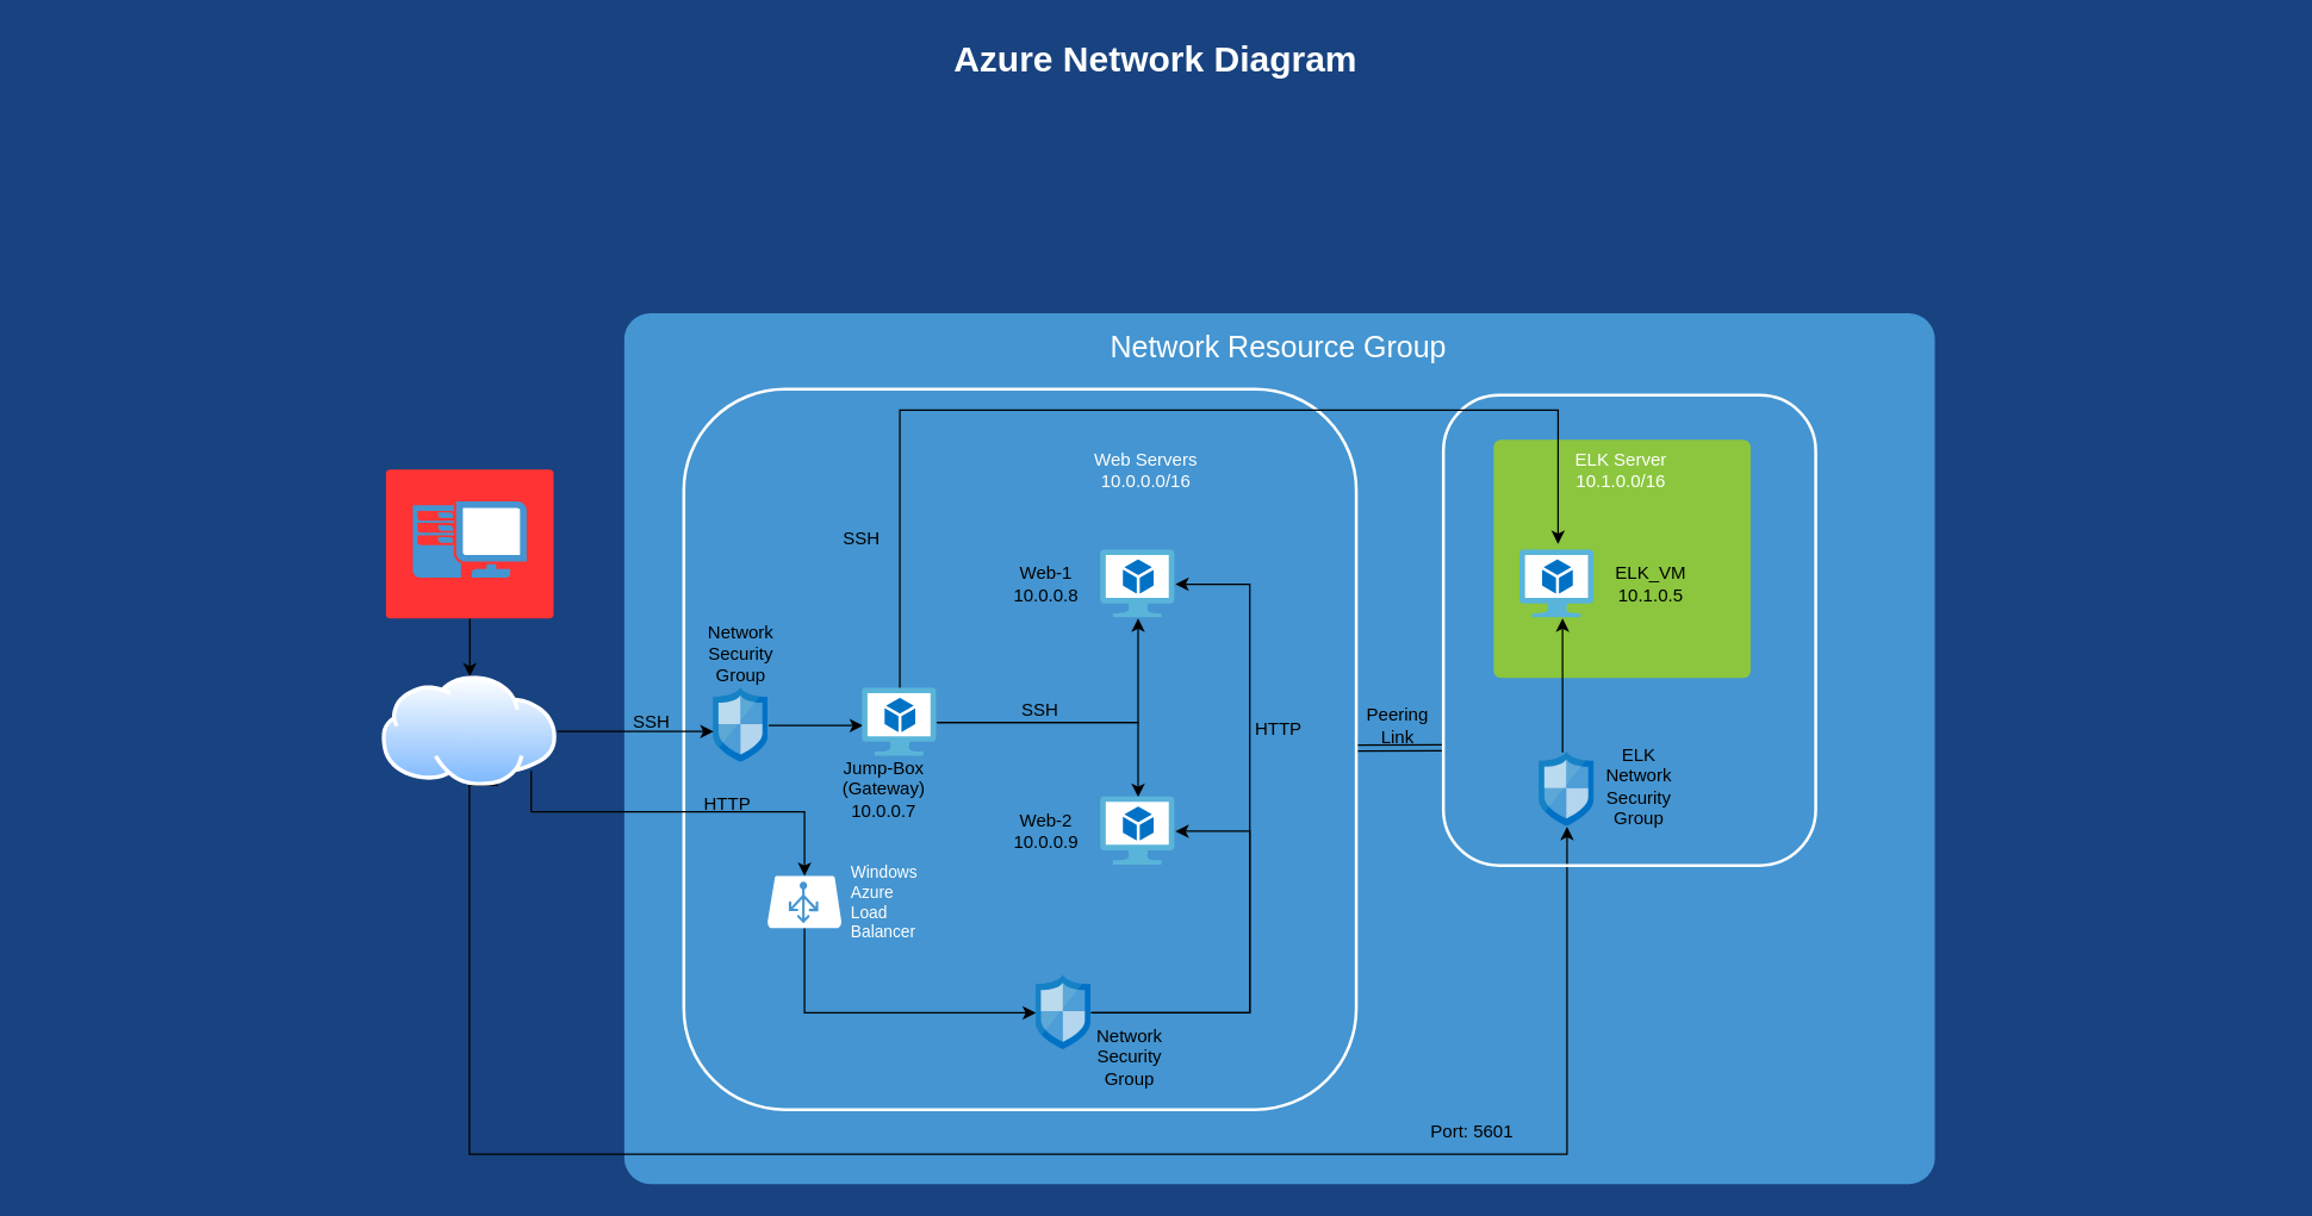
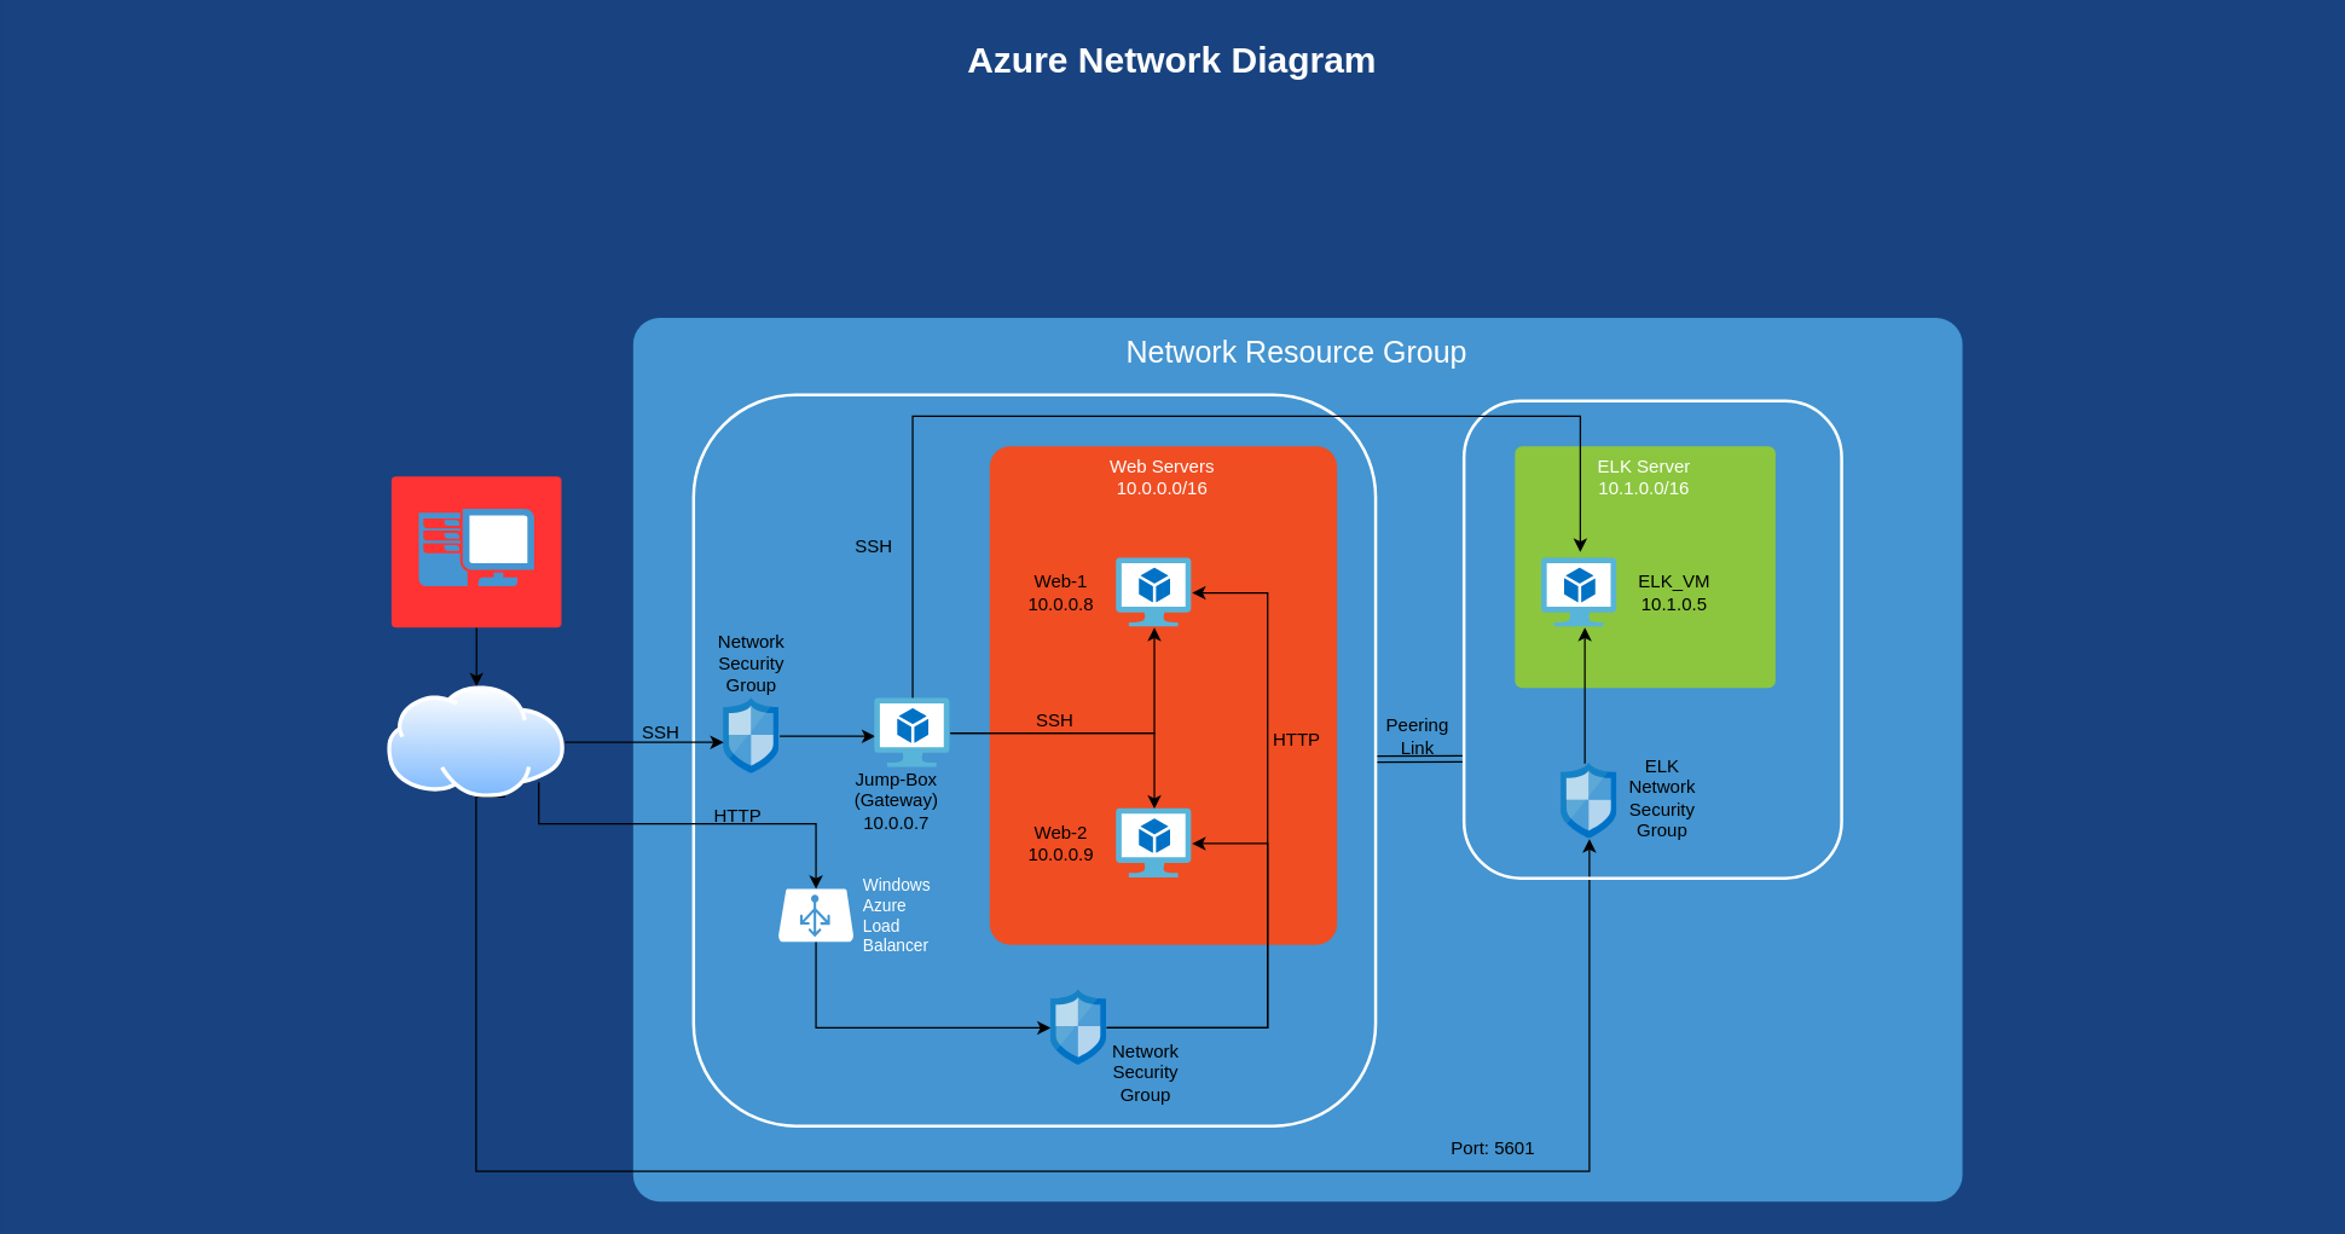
  <mxCell id="0" style=";html=1;" />
  <mxCell id="1" style=";html=1;" parent="0" />
  <mxCell id="2" value="Network Resource Group" style="whiteSpace=wrap;html=1;rounded=1;shadow=0;strokeColor=none;strokeWidth=2;fillColor=#4495d1;fontSize=20;fontColor=#FFFFFF;align=center;arcSize=3;verticalAlign=top;spacingTop=4;" parent="1" vertex="1"><mxGeometry x="418.48" y="210" width="880" height="585" as="geometry" /></mxCell>
  <mxCell id="3" style="edgeStyle=none;shape=link;rounded=0;orthogonalLoop=1;jettySize=auto;html=1;entryX=1;entryY=1;entryDx=0;entryDy=0;fontColor=#FFFFFF;" parent="1" source="4" target="44" edge="1"><mxGeometry relative="1" as="geometry" /></mxCell>
  <mxCell id="4" value="" style="rounded=1;whiteSpace=wrap;html=1;shadow=0;strokeWidth=2;fillColor=none;fontSize=12;fontColor=#000000;align=center;strokeColor=#FFFFFF;" parent="1" vertex="1"><mxGeometry x="458.48" y="261" width="451.5" height="484" as="geometry" /></mxCell>
  <mxCell id="5" style="edgeStyle=orthogonalEdgeStyle;rounded=0;orthogonalLoop=1;jettySize=auto;html=1;entryX=0.5;entryY=0;entryDx=0;entryDy=0;" parent="1" source="7" target="26" edge="1"><mxGeometry relative="1" as="geometry"><mxPoint x="347.75" y="535" as="targetPoint" /></mxGeometry></mxCell>
  <mxCell id="6" style="edgeStyle=orthogonalEdgeStyle;rounded=0;orthogonalLoop=1;jettySize=auto;html=1;exitX=0.66;exitY=0.987;exitDx=0;exitDy=0;exitPerimeter=0;" parent="1" source="26" target="17" edge="1"><mxGeometry relative="1" as="geometry"><Array as="points"><mxPoint x="314.48" y="527" /><mxPoint x="314.48" y="775" /><mxPoint x="1051.48" y="775" /></Array></mxGeometry></mxCell>
  <mxCell id="7" value="" style="rounded=1;whiteSpace=wrap;html=1;shadow=0;strokeWidth=2;fillColor=#FF3333;fontSize=12;fontColor=#000000;align=center;strokeColor=none;arcSize=3;labelBackgroundColor=#007FFF;" parent="1" vertex="1"><mxGeometry x="258.48" y="315" width="112.5" height="100" as="geometry" /></mxCell>
  <mxCell id="8" value="" style="rounded=1;whiteSpace=wrap;html=1;shadow=0;strokeWidth=2;fillColor=#8BC63E;fontSize=12;fontColor=#000000;align=center;strokeColor=none;arcSize=3;" parent="1" vertex="1"><mxGeometry x="1002.23" y="295" width="172.5" height="160" as="geometry" /></mxCell>
- <mxCell id="9" value="Web Servers&lt;br&gt;10.0.0.0/16" style="rounded=1;whiteSpace=wrap;html=1;shadow=0;strokeWidth=2;fillColor=#4495d1;fontSize=12;fontColor=#FFFFFF;align=center;strokeColor=none;arcSize=6;verticalAlign=top;" parent="1" vertex="1"><mxGeometry x="654.48" y="295" width="230" height="330" as="geometry" /></mxCell>
+ <mxCell id="9" value="Web Servers&lt;br&gt;10.0.0.0/16" style="rounded=1;whiteSpace=wrap;html=1;shadow=0;strokeWidth=2;fillColor=#F04D22;fontSize=12;fontColor=#FFFFFF;align=center;strokeColor=none;arcSize=6;verticalAlign=top;" parent="1" vertex="1"><mxGeometry x="654.48" y="295" width="230" height="330" as="geometry" /></mxCell>
  <mxCell id="10" value="" style="rounded=1;whiteSpace=wrap;html=1;shadow=0;strokeWidth=2;fillColor=none;fontSize=12;fontColor=#000000;align=center;strokeColor=#FFFFFF;" parent="1" vertex="1"><mxGeometry x="968.48" y="265" width="250" height="316" as="geometry" /></mxCell>
  <mxCell id="11" style="edgeStyle=orthogonalEdgeStyle;rounded=0;orthogonalLoop=1;jettySize=auto;html=1;" parent="1" source="12" target="35" edge="1"><mxGeometry relative="1" as="geometry"><Array as="points"><mxPoint x="539.48" y="680" /></Array></mxGeometry></mxCell>
  <mxCell id="12" value="Windows&lt;div&gt;Azure&lt;/div&gt;&lt;div&gt;Load&lt;/div&gt;&lt;div&gt;Balancer&lt;/div&gt;" style="verticalLabelPosition=middle;html=1;verticalAlign=middle;strokeColor=none;fillColor=#FFFFFF;shape=mxgraph.azure.azure_load_balancer;rounded=1;shadow=0;dashed=1;fontSize=11;fontColor=#FFFFFF;align=left;labelPosition=right;spacingLeft=5;" parent="1" vertex="1"><mxGeometry x="514.48" y="588" width="50" height="35" as="geometry" /></mxCell>
  <mxCell id="13" value="Azure Network Diagram" style="text;strokeColor=none;fillColor=none;html=1;fontSize=24;fontStyle=1;verticalAlign=middle;align=center;rounded=0;shadow=0;fontColor=#FFFFFF;" parent="1" vertex="1"><mxGeometry x="20" y="20" width="1510" height="40" as="geometry" /></mxCell>
  <mxCell id="14" style="edgeStyle=orthogonalEdgeStyle;rounded=0;orthogonalLoop=1;jettySize=auto;html=1;entryX=0.007;entryY=0.543;entryDx=0;entryDy=0;entryPerimeter=0;" parent="1" source="15" target="21" edge="1"><mxGeometry relative="1" as="geometry" /></mxCell>
  <mxCell id="15" value="" style="sketch=0;aspect=fixed;html=1;points=[];align=center;image;fontSize=12;image=img/lib/mscae/Network_Security_Groups_Classic.svg;" parent="1" vertex="1"><mxGeometry x="478.48" y="462" width="37" height="50" as="geometry" /></mxCell>
  <mxCell id="16" style="edgeStyle=orthogonalEdgeStyle;rounded=0;orthogonalLoop=1;jettySize=auto;html=1;entryX=0.57;entryY=1;entryDx=0;entryDy=0;entryPerimeter=0;" parent="1" source="17" target="30" edge="1"><mxGeometry relative="1" as="geometry"><Array as="points"><mxPoint x="1048.48" y="475" /><mxPoint x="1048.48" y="475" /></Array></mxGeometry></mxCell>
  <mxCell id="17" value="" style="sketch=0;aspect=fixed;html=1;points=[];align=center;image;fontSize=12;image=img/lib/mscae/Network_Security_Groups_Classic.svg;" parent="1" vertex="1"><mxGeometry x="1032.98" y="505" width="37" height="50" as="geometry" /></mxCell>
  <mxCell id="18" style="edgeStyle=orthogonalEdgeStyle;rounded=0;orthogonalLoop=1;jettySize=auto;html=1;" parent="1" source="21" target="22" edge="1"><mxGeometry relative="1" as="geometry"><Array as="points"><mxPoint x="763.48" y="485" /></Array></mxGeometry></mxCell>
  <mxCell id="19" style="edgeStyle=orthogonalEdgeStyle;rounded=0;orthogonalLoop=1;jettySize=auto;html=1;" parent="1" source="21" target="23" edge="1"><mxGeometry relative="1" as="geometry" /></mxCell>
  <mxCell id="20" style="edgeStyle=orthogonalEdgeStyle;rounded=0;orthogonalLoop=1;jettySize=auto;html=1;fontColor=#FFFFFF;strokeColor=#000000;" parent="1" source="21" edge="1"><mxGeometry relative="1" as="geometry"><mxPoint x="1045.48" y="365" as="targetPoint" /><Array as="points"><mxPoint x="603.48" y="275" /><mxPoint x="1045.48" y="275" /></Array></mxGeometry></mxCell>
  <mxCell id="21" value="" style="sketch=0;aspect=fixed;html=1;points=[];align=center;image;fontSize=12;image=img/lib/mscae/Virtual_Machine_2.svg;" parent="1" vertex="1"><mxGeometry x="578.48" y="462" width="50" height="46" as="geometry" /></mxCell>
  <mxCell id="22" value="" style="sketch=0;aspect=fixed;html=1;points=[];align=center;image;fontSize=12;image=img/lib/mscae/Virtual_Machine_2.svg;" parent="1" vertex="1"><mxGeometry x="738.48" y="535" width="50" height="46" as="geometry" /></mxCell>
  <mxCell id="23" value="" style="sketch=0;aspect=fixed;html=1;points=[];align=center;image;fontSize=12;image=img/lib/mscae/Virtual_Machine_2.svg;" parent="1" vertex="1"><mxGeometry x="738.48" y="369" width="50" height="46" as="geometry" /></mxCell>
  <mxCell id="24" style="edgeStyle=orthogonalEdgeStyle;rounded=0;orthogonalLoop=1;jettySize=auto;html=1;exitX=1;exitY=0.5;exitDx=0;exitDy=0;" parent="1" source="26" edge="1"><mxGeometry relative="1" as="geometry"><mxPoint x="478.48" y="491" as="targetPoint" /></mxGeometry></mxCell>
  <mxCell id="25" style="edgeStyle=orthogonalEdgeStyle;rounded=0;orthogonalLoop=1;jettySize=auto;html=1;fontColor=#FFFFFF;exitX=1;exitY=1;exitDx=0;exitDy=0;" parent="1" source="26" target="12" edge="1"><mxGeometry relative="1" as="geometry"><Array as="points"><mxPoint x="356.48" y="545" /><mxPoint x="539.48" y="545" /></Array></mxGeometry></mxCell>
  <mxCell id="26" value="" style="aspect=fixed;perimeter=ellipsePerimeter;html=1;align=center;shadow=0;dashed=0;spacingTop=3;image;image=img/lib/active_directory/internet_cloud.svg;" parent="1" vertex="1"><mxGeometry x="256" y="454" width="117.46" height="74" as="geometry" /></mxCell>
  <mxCell id="27" value="Network Security Group" style="text;html=1;strokeColor=none;fillColor=none;align=center;verticalAlign=middle;whiteSpace=wrap;rounded=0;" parent="1" vertex="1"><mxGeometry x="466.98" y="424" width="60" height="30" as="geometry" /></mxCell>
  <mxCell id="28" value="Web-1&lt;br&gt;10.0.0.8" style="text;html=1;strokeColor=none;fillColor=none;align=center;verticalAlign=middle;whiteSpace=wrap;rounded=0;" parent="1" vertex="1"><mxGeometry x="671.98" y="377" width="60" height="30" as="geometry" /></mxCell>
  <mxCell id="29" value="Web-2&lt;br&gt;10.0.0.9" style="text;html=1;strokeColor=none;fillColor=none;align=center;verticalAlign=middle;whiteSpace=wrap;rounded=0;" parent="1" vertex="1"><mxGeometry x="671.98" y="543" width="60" height="30" as="geometry" /></mxCell>
  <mxCell id="30" value="" style="sketch=0;aspect=fixed;html=1;points=[];align=center;image;fontSize=12;image=img/lib/mscae/Virtual_Machine_2.svg;" parent="1" vertex="1"><mxGeometry x="1019.98" y="369" width="50" height="46" as="geometry" /></mxCell>
  <mxCell id="31" value="ELK_VM&lt;br&gt;10.1.0.5" style="text;html=1;strokeColor=none;fillColor=none;align=center;verticalAlign=middle;whiteSpace=wrap;rounded=0;" parent="1" vertex="1"><mxGeometry x="1078.48" y="377" width="60" height="30" as="geometry" /></mxCell>
  <mxCell id="32" value="ELK Server&lt;br&gt;&lt;div style=&quot;&quot;&gt;&lt;span&gt;10.1.0.0/16&lt;/span&gt;&lt;/div&gt;" style="text;whiteSpace=wrap;html=1;align=center;fontColor=#FFFFFF;" parent="1" vertex="1"><mxGeometry x="1043.48" y="295" width="90" height="40" as="geometry" /></mxCell>
  <mxCell id="33" style="edgeStyle=orthogonalEdgeStyle;rounded=0;orthogonalLoop=1;jettySize=auto;html=1;" parent="1" source="35" target="23" edge="1"><mxGeometry relative="1" as="geometry"><Array as="points"><mxPoint x="838.48" y="680" /><mxPoint x="838.48" y="392" /></Array></mxGeometry></mxCell>
  <mxCell id="34" style="edgeStyle=orthogonalEdgeStyle;rounded=0;orthogonalLoop=1;jettySize=auto;html=1;" parent="1" source="35" target="22" edge="1"><mxGeometry relative="1" as="geometry"><Array as="points"><mxPoint x="838.48" y="680" /><mxPoint x="838.48" y="558" /></Array></mxGeometry></mxCell>
  <mxCell id="35" value="" style="sketch=0;aspect=fixed;html=1;points=[];align=center;image;fontSize=12;image=img/lib/mscae/Network_Security_Groups_Classic.svg;" parent="1" vertex="1"><mxGeometry x="694.98" y="655" width="37" height="50" as="geometry" /></mxCell>
  <mxCell id="36" value="Network Security Group" style="text;html=1;strokeColor=none;fillColor=none;align=center;verticalAlign=middle;whiteSpace=wrap;rounded=0;" parent="1" vertex="1"><mxGeometry x="728.48" y="695" width="60" height="30" as="geometry" /></mxCell>
  <mxCell id="37" value="ELK Network Security Group" style="text;html=1;strokeColor=none;fillColor=none;align=center;verticalAlign=middle;whiteSpace=wrap;rounded=0;" parent="1" vertex="1"><mxGeometry x="1069.98" y="513" width="60" height="30" as="geometry" /></mxCell>
  <mxCell id="38" value="Jump-Box (Gateway)&lt;br&gt;10.0.0.7" style="text;html=1;strokeColor=none;fillColor=none;align=center;verticalAlign=middle;whiteSpace=wrap;rounded=0;" parent="1" vertex="1"><mxGeometry x="563.48" y="515" width="60" height="30" as="geometry" /></mxCell>
  <mxCell id="39" value="" style="pointerEvents=1;shadow=0;dashed=0;html=1;strokeColor=none;fillColor=#4495D1;labelPosition=center;verticalLabelPosition=bottom;verticalAlign=top;align=center;outlineConnect=0;shape=mxgraph.veeam.2d.workstation;labelBackgroundColor=#007FFF;" parent="1" vertex="1"><mxGeometry x="276.53" y="336.4" width="76.4" height="51.2" as="geometry" /></mxCell>
  <mxCell id="40" value="SSH" style="text;html=1;strokeColor=none;fillColor=none;align=center;verticalAlign=middle;whiteSpace=wrap;rounded=0;" parent="1" vertex="1"><mxGeometry x="406.98" y="470" width="60" height="30" as="geometry" /></mxCell>
  <mxCell id="41" value="SSH" style="text;html=1;strokeColor=none;fillColor=none;align=center;verticalAlign=middle;whiteSpace=wrap;rounded=0;" parent="1" vertex="1"><mxGeometry x="668.48" y="462" width="60" height="30" as="geometry" /></mxCell>
  <mxCell id="42" value="HTTP" style="text;html=1;strokeColor=none;fillColor=none;align=center;verticalAlign=middle;whiteSpace=wrap;rounded=0;" parent="1" vertex="1"><mxGeometry x="458.48" y="525" width="60" height="30" as="geometry" /></mxCell>
  <mxCell id="43" value="HTTP" style="text;html=1;strokeColor=none;fillColor=none;align=center;verticalAlign=middle;whiteSpace=wrap;rounded=0;" parent="1" vertex="1"><mxGeometry x="828.48" y="475" width="60" height="30" as="geometry" /></mxCell>
  <mxCell id="44" value="Peering Link" style="text;html=1;strokeColor=none;fillColor=none;align=center;verticalAlign=middle;whiteSpace=wrap;rounded=0;" parent="1" vertex="1"><mxGeometry x="908.48" y="472" width="60" height="30" as="geometry" /></mxCell>
  <mxCell id="45" value="SSH" style="text;html=1;strokeColor=none;fillColor=none;align=center;verticalAlign=middle;whiteSpace=wrap;rounded=0;" parent="1" vertex="1"><mxGeometry x="548.48" y="347" width="60" height="30" as="geometry" /></mxCell>
  <mxCell id="46" value="Port: 5601" style="text;html=1;strokeColor=none;fillColor=none;align=center;verticalAlign=middle;whiteSpace=wrap;rounded=0;" parent="1" vertex="1"><mxGeometry x="958.48" y="745" width="60" height="30" as="geometry" /></mxCell>
